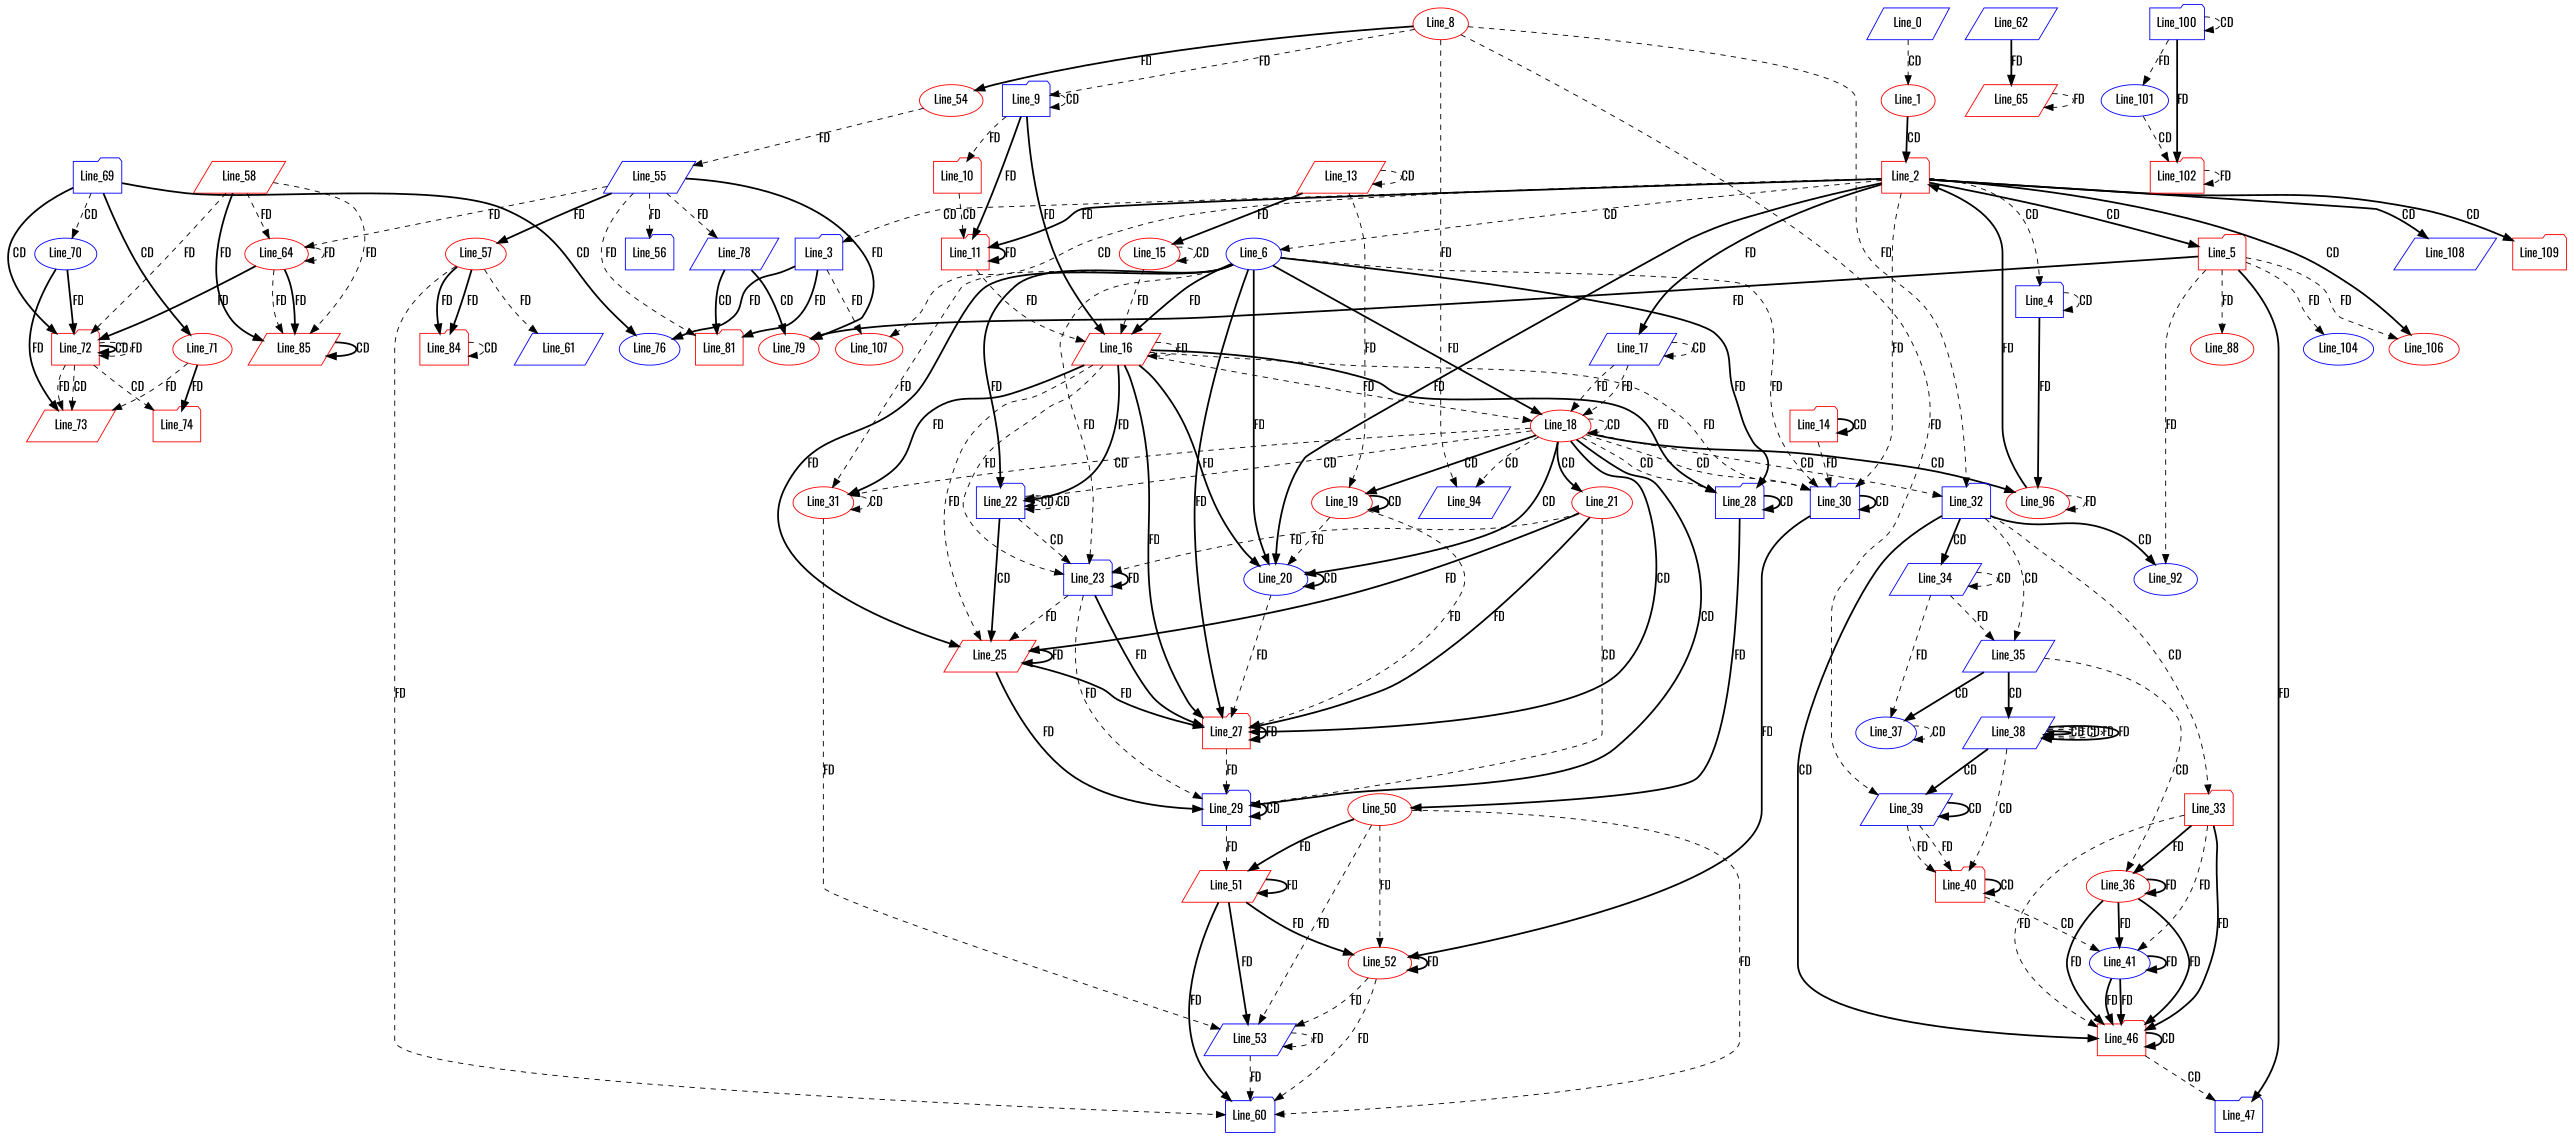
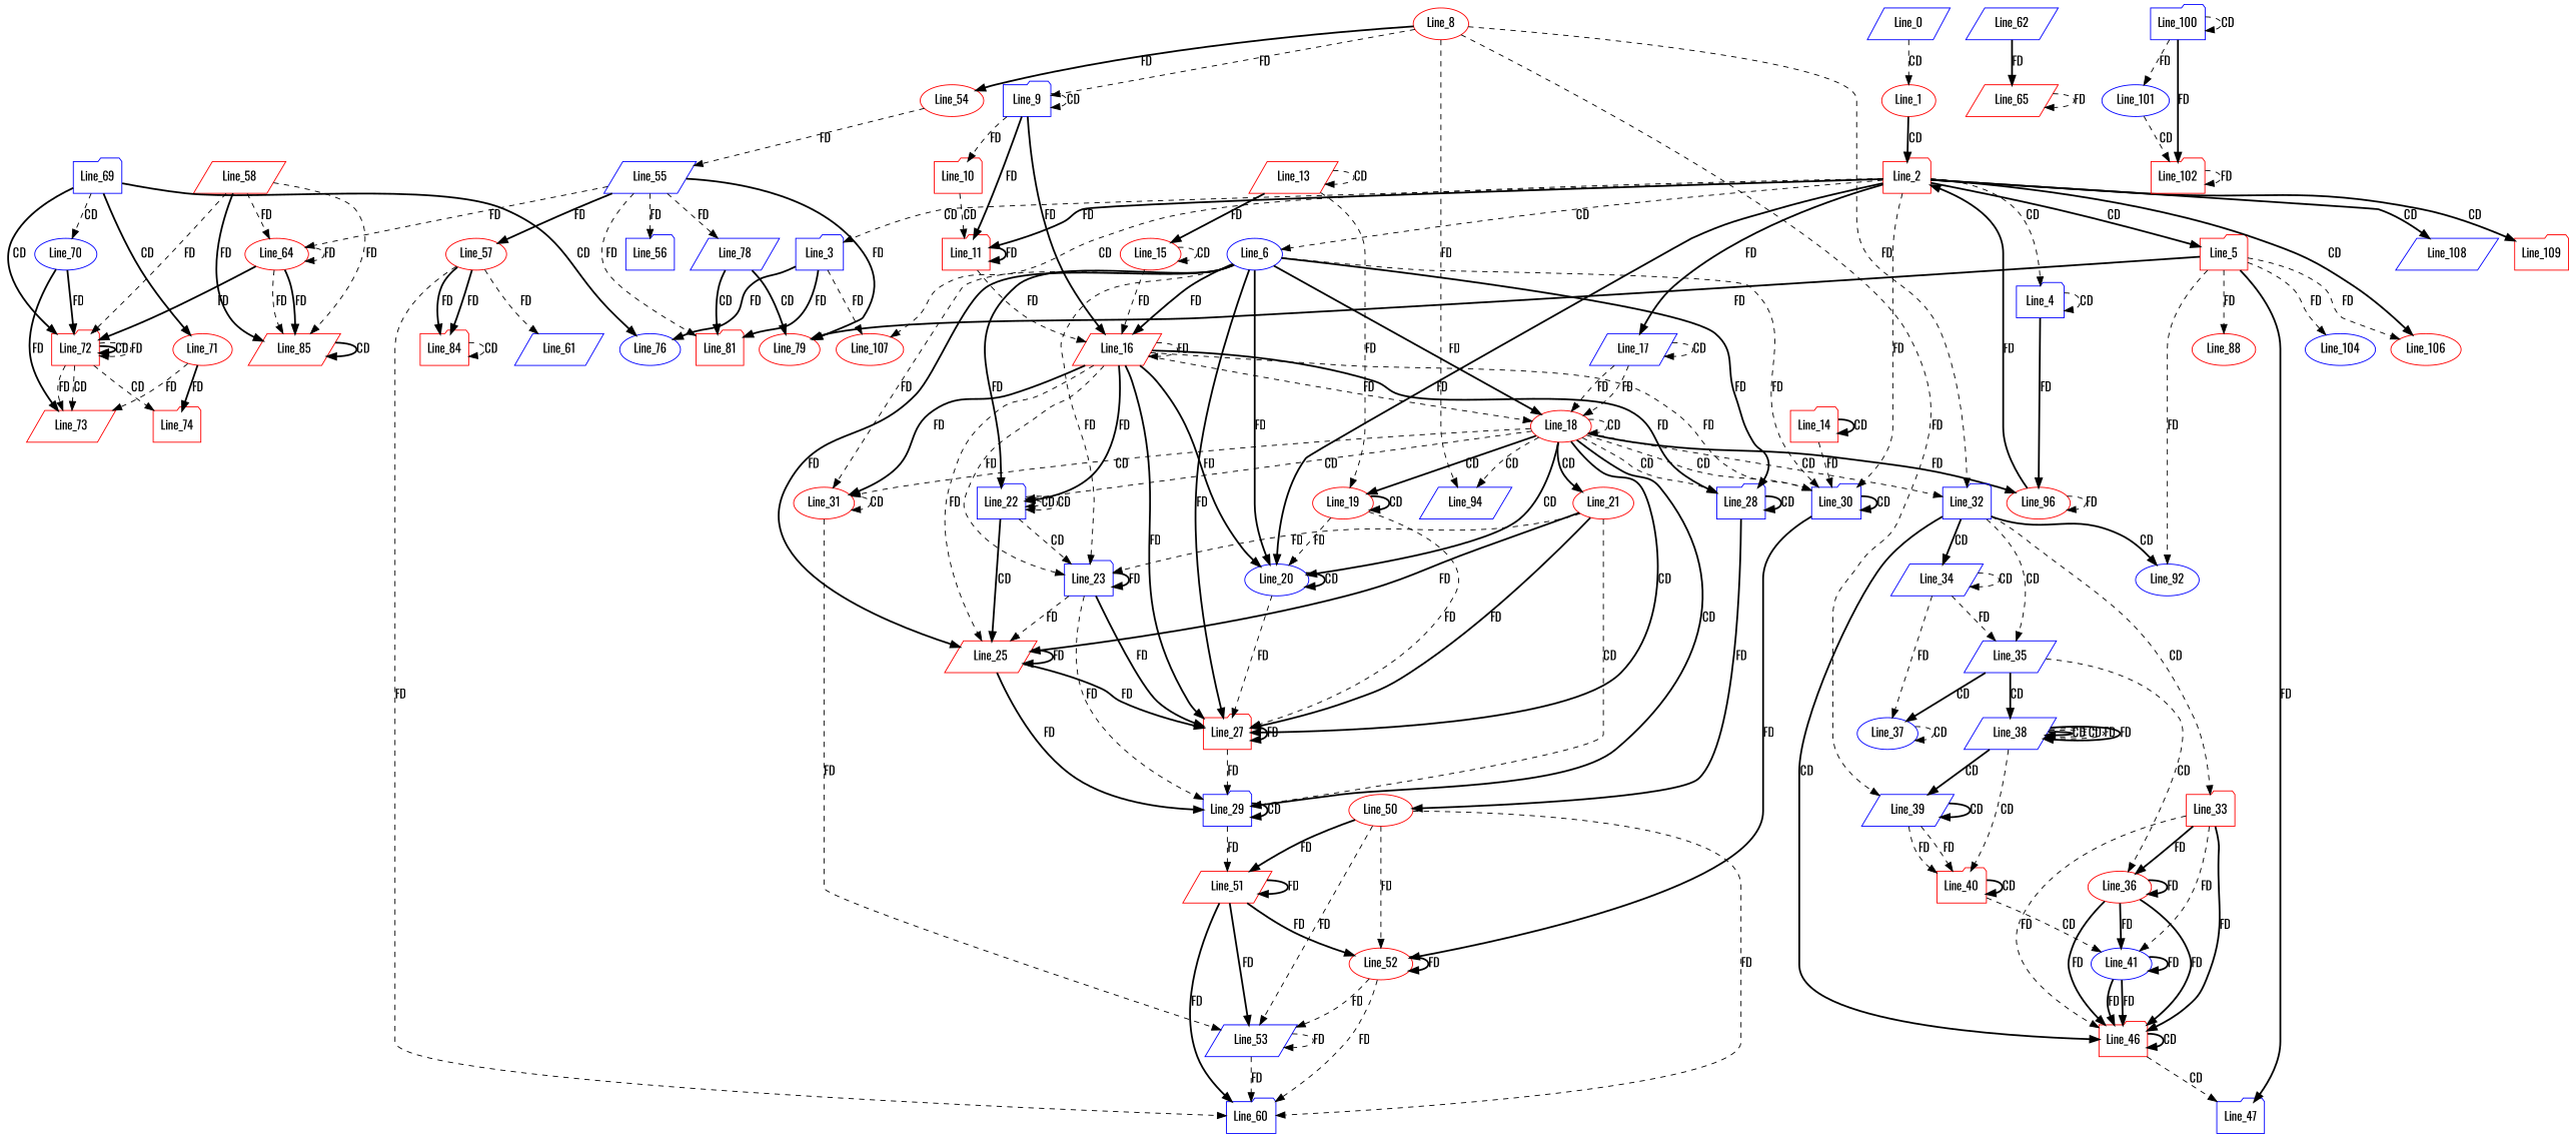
  digraph {
    fontname=Oswald
    node [color=red fontname=Oswald shape=folder]
    edge [fontname=Oswald style=dashed]
    Line_0 [color=blue shape=parallelogram]
    Line_1 [shape=ellipse]
    Line_2
    Line_3 [color=blue]
    Line_4 [color=blue]
    Line_5
    Line_6 [color=blue shape=ellipse]
    Line_11
    Line_17 [color=blue shape=parallelogram]
    Line_20 [color=blue shape=ellipse]
    Line_30 [color=blue]
    Line_106 [shape=ellipse]
    Line_107 [shape=ellipse]
    Line_108 [color=blue shape=parallelogram]
    Line_109
    Line_76 [color=blue shape=ellipse]
    Line_81
    Line_96 [shape=ellipse]
    Line_47 [color=blue]
    Line_79 [shape=ellipse]
    Line_88 [shape=ellipse]
    Line_92 [color=blue shape=ellipse]
    Line_104 [color=blue shape=ellipse]
    Line_16 [shape=parallelogram]
    Line_18 [shape=ellipse]
    Line_22 [color=blue]
    Line_23 [color=blue]
    Line_25 [shape=parallelogram]
    Line_27
    Line_28 [color=blue]
    Line_31 [shape=ellipse]
    Line_52 [shape=ellipse]
    Line_32 [color=blue]
    Line_94 [color=blue shape=parallelogram]
    Line_19 [shape=ellipse]
    Line_21 [shape=ellipse]
    Line_29 [color=blue]
    Line_50 [shape=ellipse]
    Line_53 [color=blue shape=parallelogram]
    Line_9 [color=blue]
    Line_10
    Line_8 [shape=ellipse]
    Line_39 [color=blue shape=parallelogram]
    Line_54 [shape=ellipse]
    Line_33
    Line_34 [color=blue shape=parallelogram]
    Line_35 [color=blue shape=parallelogram]
    Line_46
    Line_40
    Line_55 [color=blue shape=parallelogram]
    Line_13 [shape=parallelogram]
    Line_15 [shape=ellipse]
    Line_14
    Line_51 [shape=parallelogram]
    Line_60 [color=blue]
    Line_36 [shape=ellipse]
    Line_41 [color=blue shape=ellipse]
    Line_37 [color=blue shape=ellipse]
    Line_38 [color=blue shape=parallelogram]
    Line_56 [color=blue]
    Line_57 [shape=ellipse]
    Line_64 [shape=ellipse]
    Line_78 [color=blue shape=parallelogram]
    Line_61 [color=blue shape=parallelogram]
    Line_84
    Line_72
    Line_85 [shape=parallelogram]
    Line_58 [shape=parallelogram]
    Line_73 [shape=parallelogram]
    Line_74
    Line_62 [color=blue shape=parallelogram]
    Line_65 [shape=parallelogram]
    Line_69 [color=blue]
    Line_70 [color=blue shape=ellipse]
    Line_71 [shape=ellipse]
    Line_100 [color=blue]
    Line_101 [color=blue shape=ellipse]
    Line_102
    Line_0 -> Line_1 [label=CD]
    Line_1 -> Line_2 [label=CD style=bold]
    Line_2 -> Line_3 [label=CD]
    Line_2 -> Line_4 [label=CD]
    Line_2 -> Line_5 [label=CD style=bold]
    Line_2 -> Line_6 [label=CD]
    Line_2 -> Line_11 [label=FD style=bold]
    Line_2 -> Line_17 [label=FD style=bold]
    Line_2 -> Line_20 [label=FD style=bold]
    Line_2 -> Line_30 [label=FD]
    Line_2 -> Line_106 [label=CD style=bold]
    Line_2 -> Line_107 [label=CD]
    Line_2 -> Line_108 [label=CD style=bold]
    Line_2 -> Line_109 [label=CD style=bold]
    Line_3 -> Line_107 [label=FD]
    Line_3 -> Line_76 [label=FD style=bold]
    Line_3 -> Line_81 [label=FD style=bold]
    Line_4 -> Line_4 [label=CD]
    Line_4 -> Line_96 [label=FD style=bold]
    Line_5 -> Line_106 [label=FD]
    Line_5 -> Line_47 [label=FD style=bold]
    Line_5 -> Line_79 [label=FD style=bold]
    Line_5 -> Line_88 [label=FD]
    Line_5 -> Line_92 [label=FD]
    Line_5 -> Line_104 [label=FD]
    Line_6 -> Line_20 [label=FD style=bold]
    Line_6 -> Line_30 [label=FD]
    Line_6 -> Line_16 [label=FD style=bold]
    Line_6 -> Line_18 [label=FD style=bold]
    Line_6 -> Line_22 [label=FD style=bold]
    Line_6 -> Line_23 [label=FD]
    Line_6 -> Line_25 [label=FD style=bold]
    Line_6 -> Line_27 [label=FD style=bold]
    Line_6 -> Line_28 [label=FD style=bold]
    Line_6 -> Line_31 [label=FD]
    Line_11 -> Line_11 [label=FD style=bold]
    Line_11 -> Line_16 [label=FD]
    Line_17 -> Line_17 [label=CD]
    Line_17 -> Line_18 [label=FD]
    Line_17 -> Line_18 [label=FD]
    Line_20 -> Line_20 [label=CD style=bold]
    Line_20 -> Line_27 [label=FD]
    Line_30 -> Line_30 [label=CD style=bold]
    Line_30 -> Line_52 [label=FD style=bold]
    Line_96 -> Line_2 [label=FD style=bold]
    Line_96 -> Line_96 [label=FD]
    Line_16 -> Line_20 [label=FD style=bold]
    Line_16 -> Line_30 [label=FD]
    Line_16 -> Line_16 [label=FD]
    Line_16 -> Line_18 [label=FD]
    Line_16 -> Line_22 [label=FD style=bold]
    Line_16 -> Line_23 [label=FD]
    Line_16 -> Line_25 [label=FD]
    Line_16 -> Line_27 [label=FD style=bold]
    Line_16 -> Line_28 [label=FD style=bold]
    Line_16 -> Line_31 [label=FD style=bold]
    Line_18 -> Line_20 [label=CD style=bold]
    Line_18 -> Line_30 [label=CD]
-   Line_18 -> Line_96 [label=CD style=bold]
+   Line_18 -> Line_96 [label=FD style=bold]
    Line_18 -> Line_18 [label=CD]
    Line_18 -> Line_22 [label=CD]
    Line_18 -> Line_27 [label=CD style=bold]
    Line_18 -> Line_28 [label=CD]
    Line_18 -> Line_31 [label=CD]
    Line_18 -> Line_32 [label=CD]
    Line_18 -> Line_94 [label=CD]
    Line_18 -> Line_19 [label=CD style=bold]
    Line_18 -> Line_21 [label=CD style=bold]
    Line_18 -> Line_29 [label=CD style=bold]
    Line_22 -> Line_22 [label=CD]
    Line_22 -> Line_22 [label=CD]
    Line_22 -> Line_23 [label=CD]
    Line_22 -> Line_25 [label=CD style=bold]
    Line_23 -> Line_23 [label=FD style=bold]
    Line_23 -> Line_25 [label=FD]
    Line_23 -> Line_27 [label=FD style=bold]
    Line_23 -> Line_29 [label=FD]
    Line_25 -> Line_25 [label=FD style=bold]
    Line_25 -> Line_27 [label=FD style=bold]
    Line_25 -> Line_29 [label=FD style=bold]
    Line_27 -> Line_27 [label=FD style=bold]
    Line_27 -> Line_29 [label=FD]
    Line_28 -> Line_28 [label=CD style=bold]
    Line_28 -> Line_50 [label=FD style=bold]
    Line_31 -> Line_31 [label=CD]
    Line_31 -> Line_53 [label=FD]
    Line_52 -> Line_52 [label=FD style=bold]
    Line_52 -> Line_53 [label=FD]
    Line_52 -> Line_60 [label=FD]
    Line_32 -> Line_92 [label=CD style=bold]
    Line_32 -> Line_33 [label=CD]
    Line_32 -> Line_34 [label=CD style=bold]
    Line_32 -> Line_35 [label=CD]
    Line_32 -> Line_46 [label=CD style=bold]
    Line_19 -> Line_20 [label=FD]
    Line_19 -> Line_27 [label=FD]
    Line_19 -> Line_19 [label=CD style=bold]
    Line_21 -> Line_23 [label=FD]
    Line_21 -> Line_25 [label=FD style=bold]
    Line_21 -> Line_27 [label=FD style=bold]
    Line_21 -> Line_29 [label=CD]
    Line_29 -> Line_29 [label=CD style=bold]
    Line_29 -> Line_51 [label=FD]
    Line_50 -> Line_52 [label=FD]
    Line_50 -> Line_53 [label=FD]
    Line_50 -> Line_51 [label=FD style=bold]
    Line_50 -> Line_60 [label=FD]
    Line_53 -> Line_53 [label=FD]
    Line_53 -> Line_60 [label=FD]
    Line_9 -> Line_11 [label=FD style=bold]
    Line_9 -> Line_16 [label=FD style=bold]
    Line_9 -> Line_9 [label=CD]
    Line_9 -> Line_10 [label=FD]
    Line_10 -> Line_11 [label=CD]
    Line_8 -> Line_32 [label=FD]
    Line_8 -> Line_94 [label=FD]
    Line_8 -> Line_9 [label=FD]
    Line_8 -> Line_39 [label=FD]
    Line_8 -> Line_54 [label=FD style=bold]
    Line_39 -> Line_39 [label=CD style=bold]
    Line_39 -> Line_40 [label=FD]
    Line_39 -> Line_40 [label=FD]
    Line_54 -> Line_55 [label=FD]
    Line_33 -> Line_46 [label=FD style=bold]
    Line_33 -> Line_46 [label=FD]
    Line_33 -> Line_36 [label=FD style=bold]
    Line_33 -> Line_41 [label=FD]
    Line_34 -> Line_34 [label=CD]
    Line_34 -> Line_35 [label=FD]
    Line_34 -> Line_37 [label=FD]
    Line_35 -> Line_36 [label=CD]
    Line_35 -> Line_37 [label=CD style=bold]
    Line_35 -> Line_38 [label=CD style=bold]
    Line_46 -> Line_47 [label=CD]
    Line_46 -> Line_46 [label=CD style=bold]
    Line_40 -> Line_40 [label=CD style=bold]
    Line_40 -> Line_41 [label=CD]
    Line_55 -> Line_81 [label=FD]
    Line_55 -> Line_79 [label=FD style=bold]
    Line_55 -> Line_56 [label=FD]
    Line_55 -> Line_57 [label=FD style=bold]
    Line_55 -> Line_64 [label=FD]
    Line_55 -> Line_78 [label=FD]
    Line_13 -> Line_19 [label=FD]
    Line_13 -> Line_13 [label=CD]
    Line_13 -> Line_15 [label=FD style=bold]
    Line_15 -> Line_16 [label=FD]
    Line_15 -> Line_15 [label=CD]
    Line_14 -> Line_30 [label=FD]
    Line_14 -> Line_14 [label=CD style=bold]
    Line_51 -> Line_52 [label=FD style=bold]
    Line_51 -> Line_53 [label=FD style=bold]
    Line_51 -> Line_51 [label=FD style=bold]
    Line_51 -> Line_60 [label=FD style=bold]
    Line_36 -> Line_46 [label=FD style=bold]
    Line_36 -> Line_46 [label=FD style=bold]
    Line_36 -> Line_36 [label=FD style=bold]
    Line_36 -> Line_41 [label=FD style=bold]
    Line_41 -> Line_46 [label=FD style=bold]
    Line_41 -> Line_46 [label=FD style=bold]
    Line_41 -> Line_41 [label=FD style=bold]
    Line_37 -> Line_37 [label=CD]
    Line_38 -> Line_39 [label=CD style=bold]
    Line_38 -> Line_40 [label=CD]
    Line_38 -> Line_38 [label=CD style=bold]
    Line_38 -> Line_38 [label=CD]
    Line_38 -> Line_38 [label=FD]
    Line_38 -> Line_38 [label=FD style=bold]
    Line_57 -> Line_60 [label=FD]
    Line_57 -> Line_61 [label=FD]
    Line_57 -> Line_84 [label=FD style=bold]
    Line_57 -> Line_84 [label=FD style=bold]
    Line_64 -> Line_64 [label=FD]
    Line_64 -> Line_72 [label=FD style=bold]
    Line_64 -> Line_85 [label=FD style=bold]
    Line_64 -> Line_85 [label=FD]
    Line_78 -> Line_81 [label=CD style=bold]
    Line_78 -> Line_79 [label=CD style=bold]
    Line_84 -> Line_84 [label=CD]
    Line_72 -> Line_72 [label=CD style=bold]
    Line_72 -> Line_72 [label=FD]
    Line_72 -> Line_73 [label=CD]
    Line_72 -> Line_73 [label=FD]
    Line_72 -> Line_74 [label=CD]
    Line_85 -> Line_85 [label=CD style=bold]
    Line_58 -> Line_64 [label=FD]
    Line_58 -> Line_72 [label=FD]
    Line_58 -> Line_85 [label=FD style=bold]
    Line_58 -> Line_85 [label=FD]
    Line_62 -> Line_65 [label=FD style=bold]
    Line_65 -> Line_65 [label=FD]
    Line_69 -> Line_76 [label=CD style=bold]
    Line_69 -> Line_72 [label=CD style=bold]
    Line_69 -> Line_70 [label=CD]
    Line_69 -> Line_71 [label=CD style=bold]
    Line_70 -> Line_72 [label=FD style=bold]
    Line_70 -> Line_73 [label=FD style=bold]
    Line_71 -> Line_73 [label=FD]
    Line_71 -> Line_74 [label=FD style=bold]
    Line_100 -> Line_100 [label=CD]
    Line_100 -> Line_101 [label=FD]
    Line_100 -> Line_102 [label=FD style=bold]
    Line_101 -> Line_102 [label=CD]
    Line_102 -> Line_102 [label=FD]
  }
